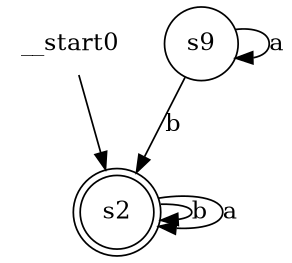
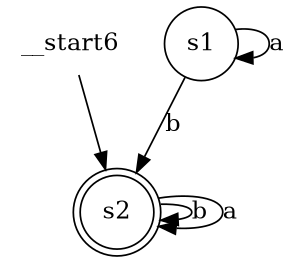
  digraph {
    fontname="DejaVu Serif"
    node [fontname="DejaVu Serif"]
    edge [fontname="DejaVu Serif"]
-   __start0 [shape=none]
+   __start0 [shape=none label=__start6]
    n2 [label=s2 shape=doublecircle]
-   n3 [label=s9 shape=circle]
+   n3 [label=s1 shape=circle]
    __start0 -> n2
    n2 -> n2 [label=b]
    n2 -> n2 [label=a]
    n3 -> n2 [label=b]
    n3 -> n3 [label=a]
  }
